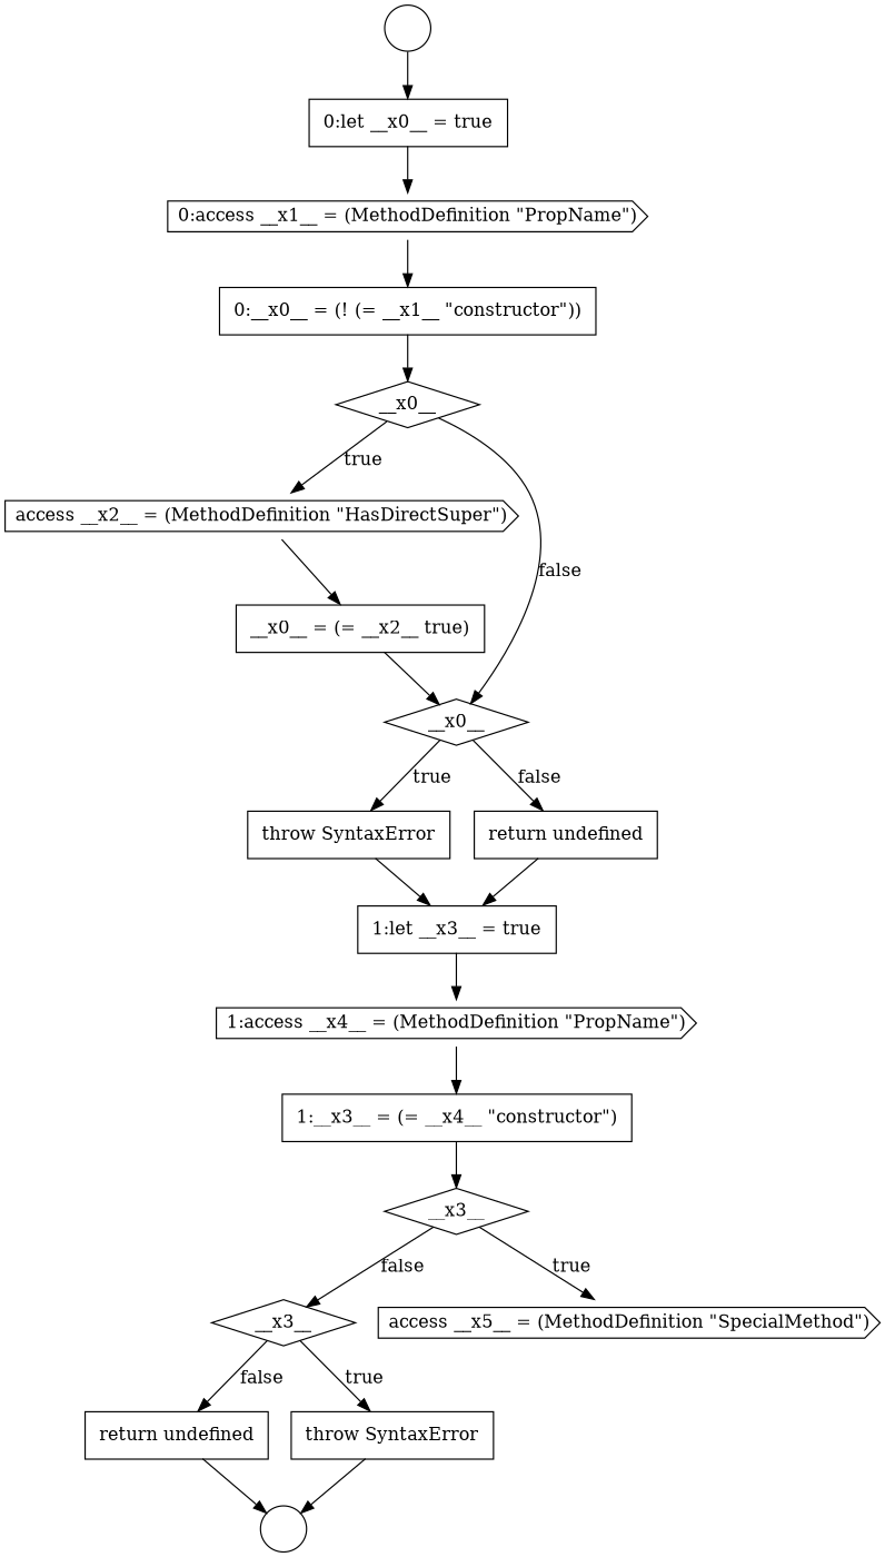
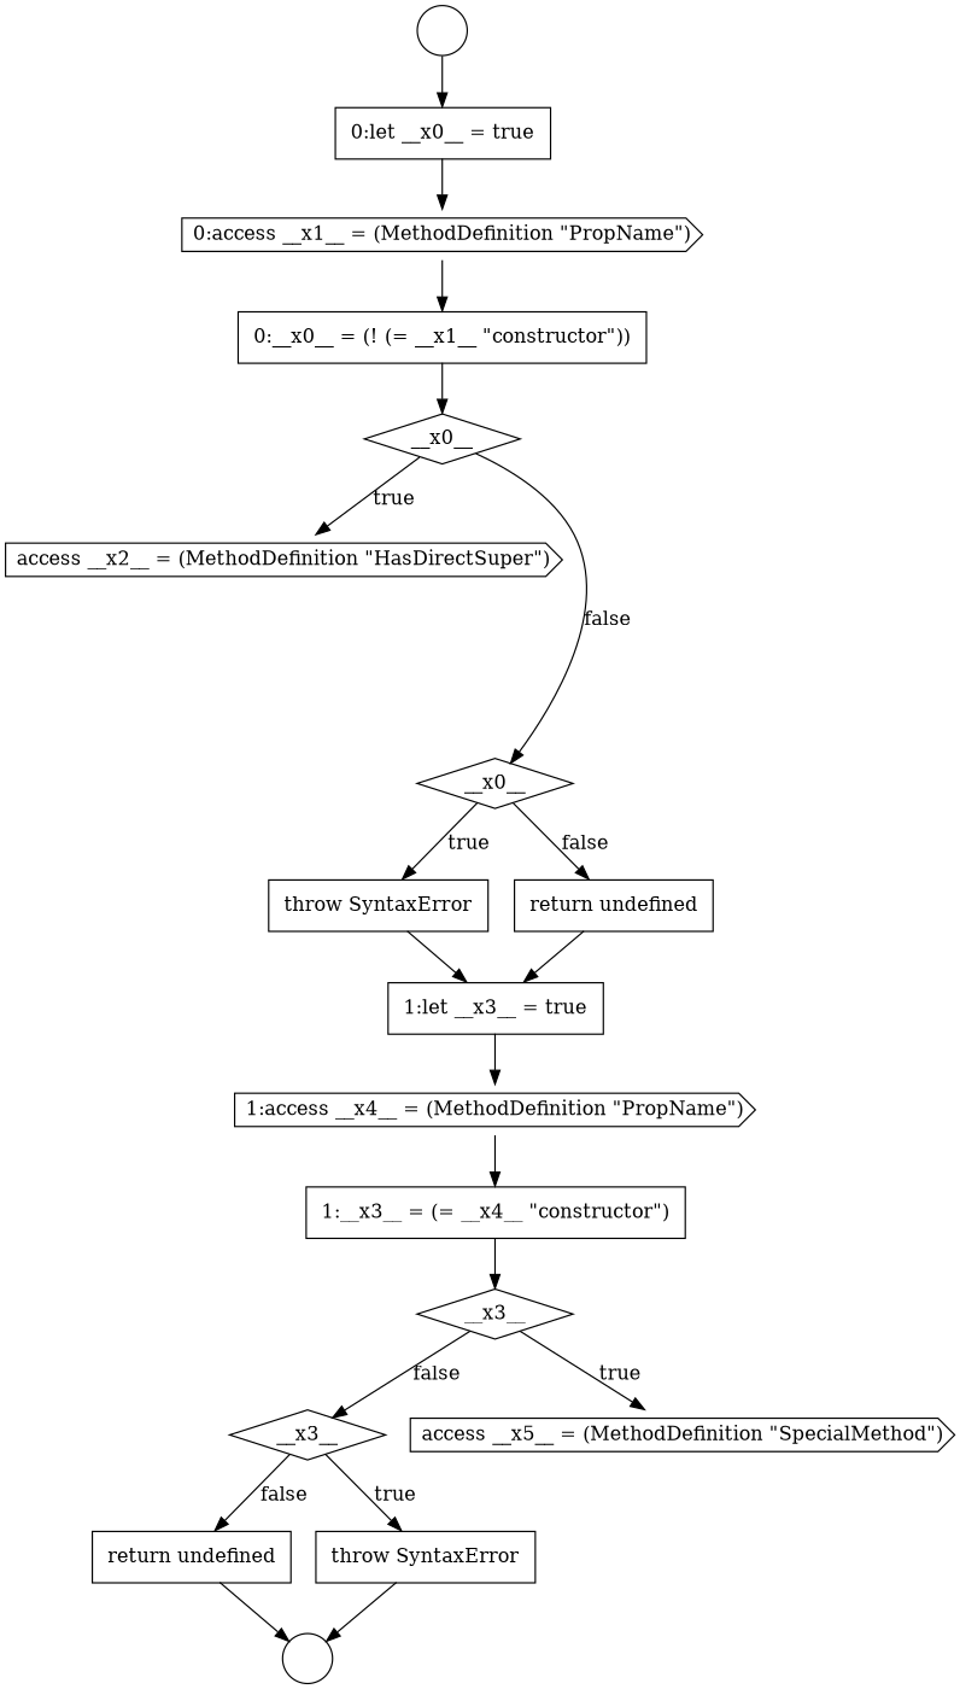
  digraph {
    node [color=black fillcolor=white shape=none style=filled]
    edge [color=black]
    n1 [label=" " shape=circle]
    n2 [label=<<font color="black">     <table border="0" cellborder="1" cellspacing="0" cellpadding="10">       <tr><td align="left">0:let __x0__ = true</td></tr>     </table>   </font>> margin=0]
    n3 [label=<<font color="black">0:access __x1__ = (MethodDefinition &quot;PropName&quot;)</font>> shape=cds]
    n4 [label=<<font color="black">1:access __x4__ = (MethodDefinition &quot;PropName&quot;)</font>> shape=cds]
    n5 [label=<<font color="black">     <table border="0" cellborder="1" cellspacing="0" cellpadding="10">       <tr><td align="left">1:__x3__ = (= __x4__ &quot;constructor&quot;)</td></tr>     </table>   </font>> margin=0]
    n6 [label=<<font color="black">__x3__</font>> shape=diamond]
    n7 [label=<<font color="black">     <table border="0" cellborder="1" cellspacing="0" cellpadding="10">       <tr><td align="left">0:__x0__ = (! (= __x1__ &quot;constructor&quot;))</td></tr>     </table>   </font>> margin=0]
    n8 [label=<<font color="black">__x0__</font>> shape=diamond]
    n9 [label=<<font color="black">access __x2__ = (MethodDefinition &quot;HasDirectSuper&quot;)</font>> shape=cds]
    n10 [label=<<font color="black">__x0__</font>> shape=diamond]
    n11 [label=" " shape=circle]
    n12 [label=<<font color="black">     <table border="0" cellborder="1" cellspacing="0" cellpadding="10">       <tr><td align="left">1:let __x3__ = true</td></tr>     </table>   </font>> margin=0]
-   n13 [label=<<font color="black">     <table border="0" cellborder="1" cellspacing="0" cellpadding="10">       <tr><td align="left">__x0__ = (= __x2__ true)</td></tr>     </table>   </font>> margin=0]
    n14 [label=<<font color="black">     <table border="0" cellborder="1" cellspacing="0" cellpadding="10">       <tr><td align="left">throw SyntaxError</td></tr>     </table>   </font>> margin=0]
    n15 [label=<<font color="black">     <table border="0" cellborder="1" cellspacing="0" cellpadding="10">       <tr><td align="left">return undefined</td></tr>     </table>   </font>> margin=0]
    n16 [label=<<font color="black">__x3__</font>> shape=diamond]
    n17 [label=<<font color="black">     <table border="0" cellborder="1" cellspacing="0" cellpadding="10">       <tr><td align="left">return undefined</td></tr>     </table>   </font>> margin=0]
    n18 [label=<<font color="black">     <table border="0" cellborder="1" cellspacing="0" cellpadding="10">       <tr><td align="left">throw SyntaxError</td></tr>     </table>   </font>> margin=0]
    n19 [label=<<font color="black">access __x5__ = (MethodDefinition &quot;SpecialMethod&quot;)</font>> shape=cds]
    n1 -> n2
    n2 -> n3
    n3 -> n7
    n4 -> n5
    n5 -> n6
    n6 -> n16 [label=<<font color="black">false</font>>]
    n6 -> n19 [label=<<font color="black">true</font>>]
    n7 -> n8
    n8 -> n9 [label=<<font color="black">true</font>>]
    n8 -> n10 [label=<<font color="black">false</font>>]
-   n9 -> n13
    n10 -> n14 [label=<<font color="black">true</font>>]
    n10 -> n15 [label=<<font color="black">false</font>>]
    n12 -> n4
-   n13 -> n10
    n14 -> n12
    n15 -> n12
    n16 -> n17 [label=<<font color="black">false</font>>]
    n16 -> n18 [label=<<font color="black">true</font>>]
    n17 -> n11
    n18 -> n11
  }
